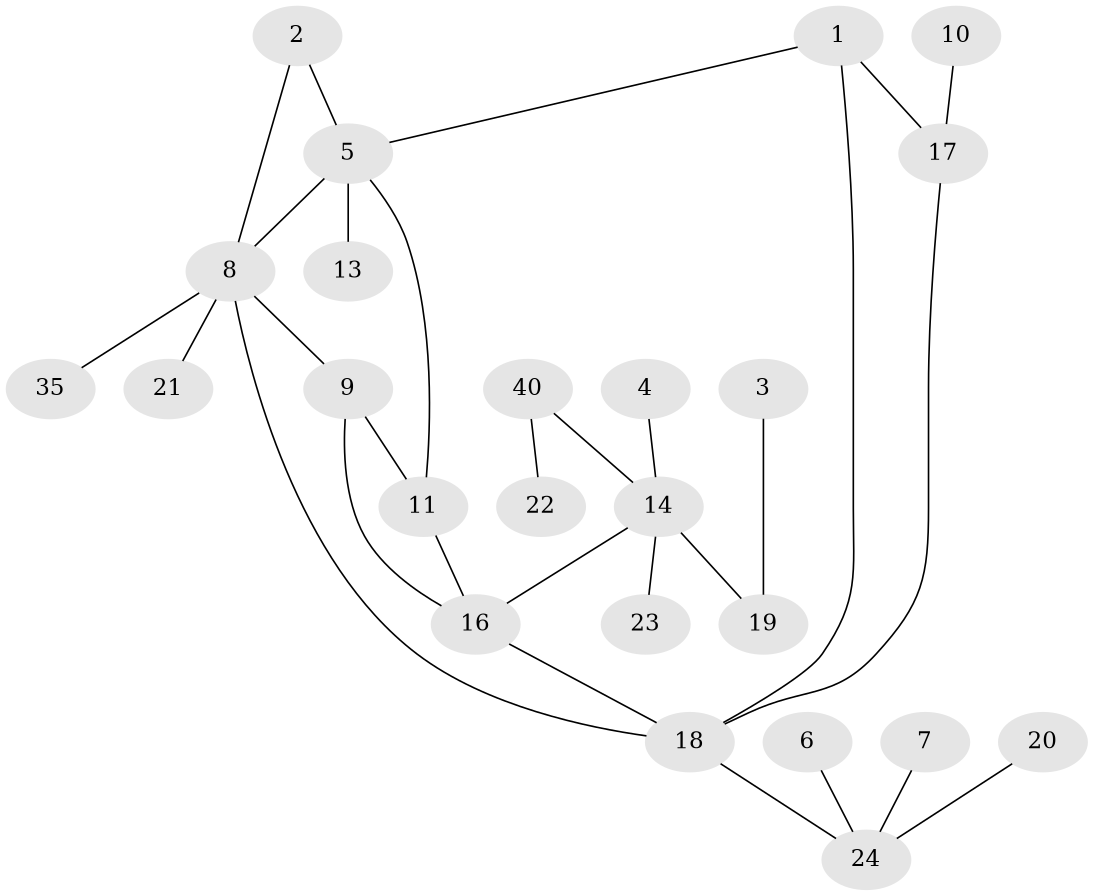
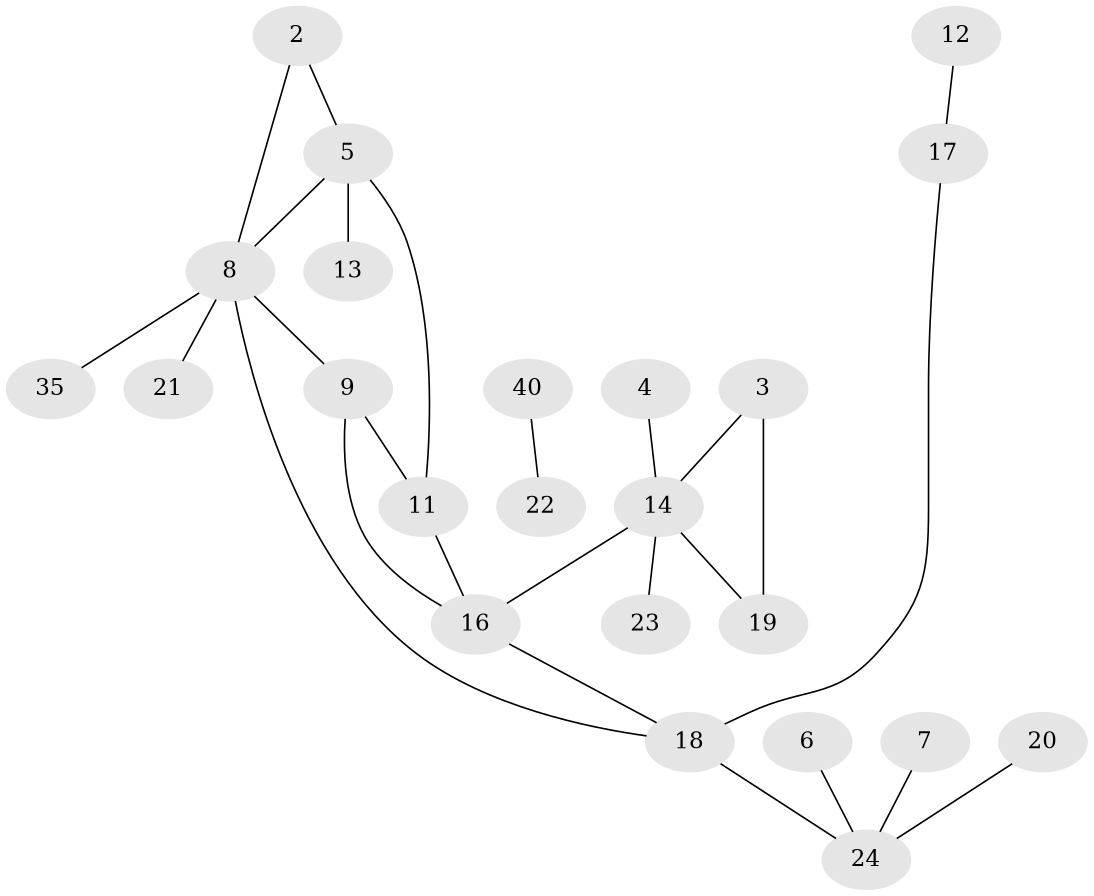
  graph {
    node [color=gray90 style=filled]
    edge [weight=1.0]
-   1
    5
    17
    18
    8
    11
    13
    24
    2
    9
    n11 [label=35]
    21
    14
    19
    23
    16
    3
    4
    6
    7
    n21 [label=40]
    22
-   12 [label=10]
+   12
    20
-   1 -- 5
-   1 -- 17
-   1 -- 18
    5 -- 8
    5 -- 11
    5 -- 13
    17 -- 18
    18 -- 24
    8 -- 18
    8 -- 9
    8 -- n11
    8 -- 21
    11 -- 16
    2 -- 5
    2 -- 8
    9 -- 11
    9 -- 16
    14 -- 19
    14 -- 23
    14 -- 16
    16 -- 18
    3 -- 19
    4 -- 14
    6 -- 24
    7 -- 24
-   n21 -- 14
+   3 -- 14
    n21 -- 22
    12 -- 17
    20 -- 24
  }
